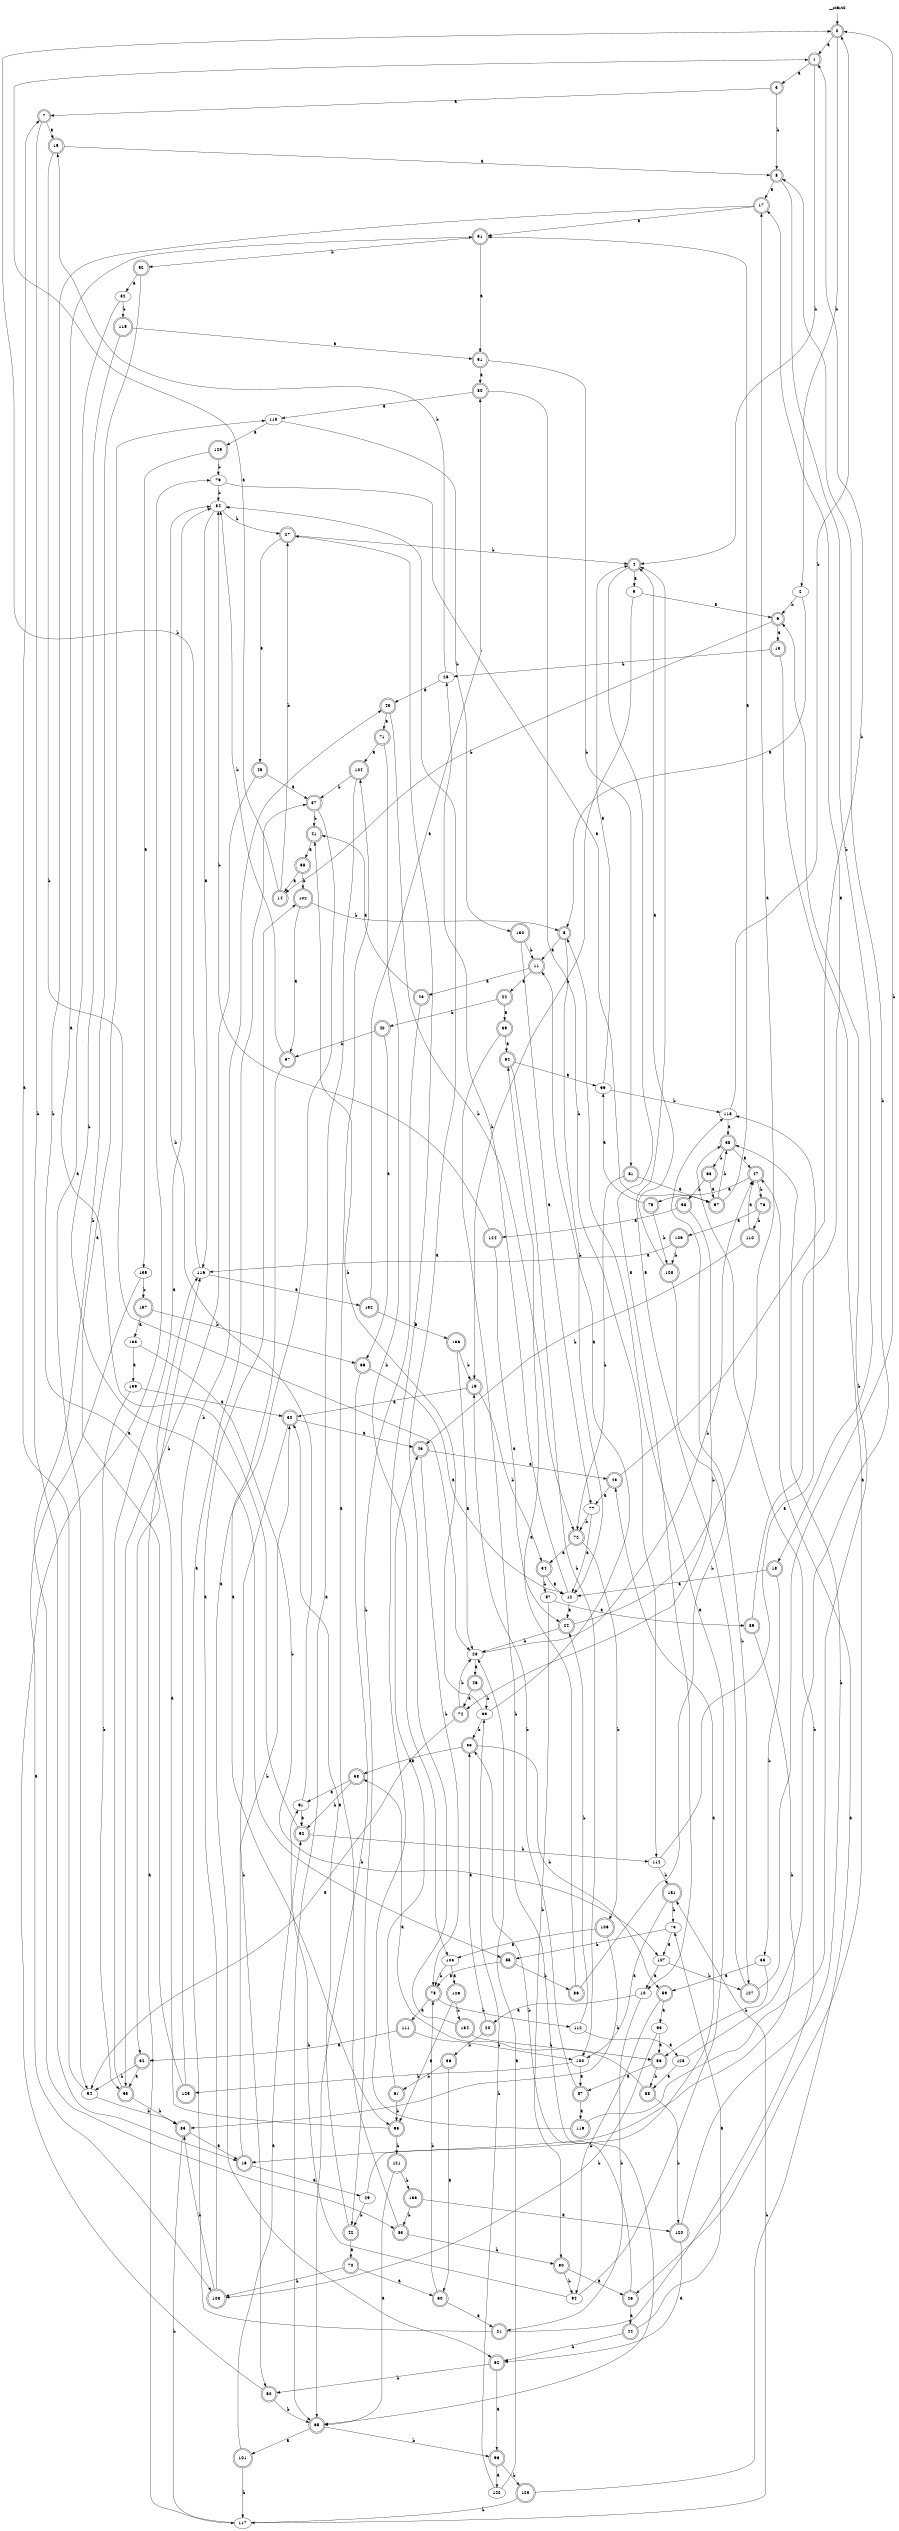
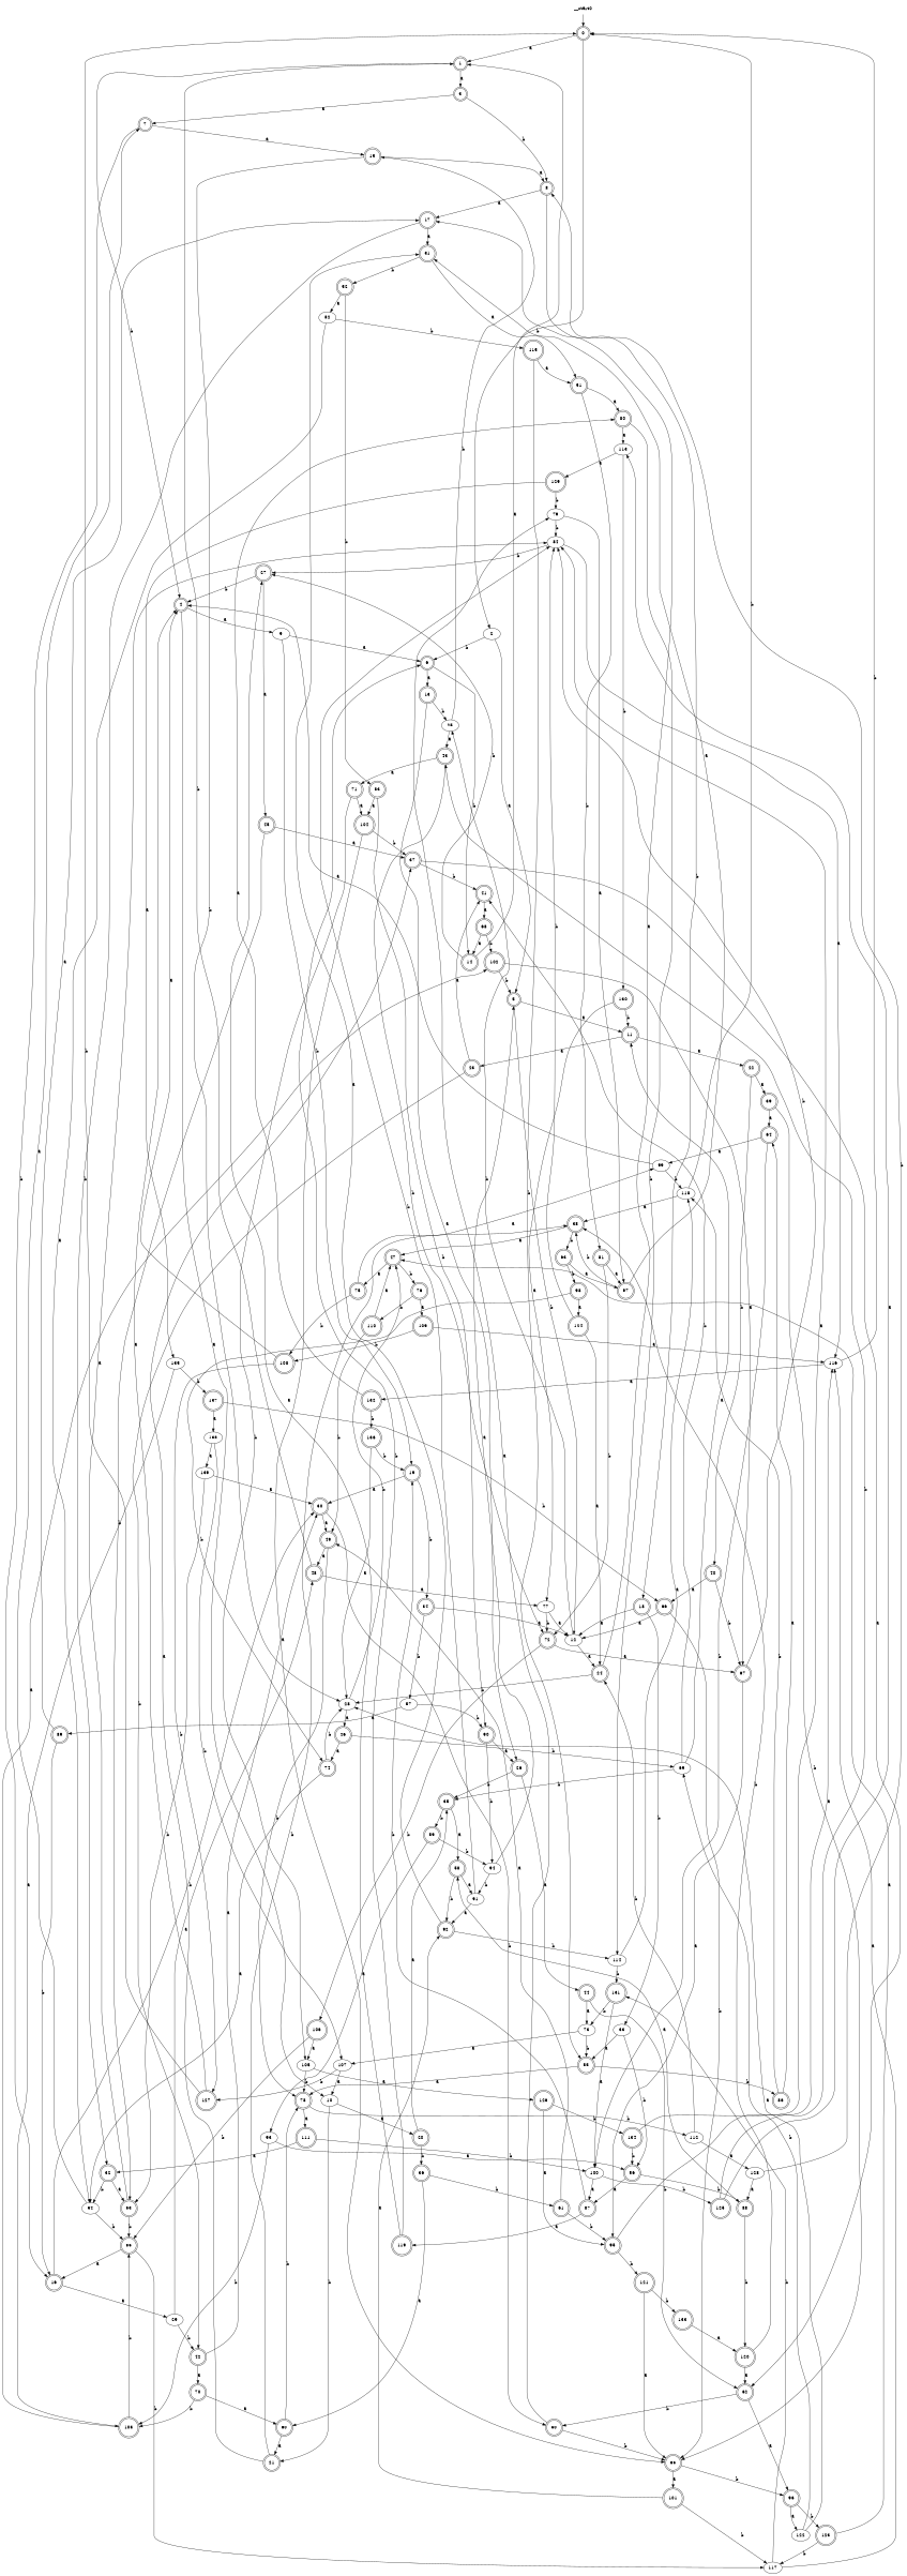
  digraph {
    node [shape=doublecircle]
    __start0 [shape=none]
    0
    1
    2 [shape=""]
    3
    4
    5
    6
    7
    8
    9 [shape=""]
    10 [shape=""]
    11
    12 [shape=""]
    13
    14
    15
    16
    17
    18
    19
    20
    21
    22
    23
    24
    25 [shape=""]
    26
    27
    28 [shape=""]
    29 [shape=""]
    30
    31
    32
    33 [shape=""]
    34
    35
    36
    37
    38
    39
    40
    41
    42
    43
    44
    45
    46
    47
    48
    49
    50
    51
    52
    53
    54 [shape=""]
    55
    56
    57 [shape=""]
    58
    59
    60
    61
    62
    63
    64
    65
    66
    67
    68
    70
    71
    72
    73 [shape=""]
    69 [shape=""]
    74
    75
    76
    77 [shape=""]
    78
    79 [shape=""]
    80
    81
    82 [shape=""]
    83
    84 [shape=""]
    85
    86
    87
    88
    89
    90
    91 [shape=""]
    92
    93 [shape=""]
    94 [shape=""]
    95
    96
    97
    98
    99 [shape=""]
    100 [shape=""]
    101
    102
    103
    104
    105 [shape=""]
    106
    107 [shape=""]
    108
    109
    110
    111
    112 [shape=""]
    113 [shape=ellipse]
    114 [shape=""]
    115
    116 [shape=""]
    117 [shape=""]
    118 [shape=""]
    119
    120
    121
    122 [shape=""]
    123
    124
    125
    126
    127
    128 [shape=""]
    129
    130
    131
    132
    133
    134
    135 [shape=""]
    136
    137
    138 [shape=""]
    139 [shape=""]
    __start0 -> 0
    0 -> 1 [label=a]
    0 -> 2 [label=b]
    1 -> 3 [label=a]
    1 -> 4 [label=b]
    2 -> 5 [label=a]
    2 -> 6 [label=b]
    3 -> 7 [label=a]
    3 -> 8 [label=b]
    4 -> 9 [label=a]
    4 -> 10 [label=a]
    5 -> 11 [label=a]
    5 -> 12 [label=b]
    6 -> 13 [label=a]
    6 -> 14 [label=b]
    7 -> 15 [label=a]
    7 -> 16 [label=b]
    8 -> 17 [label=a]
    8 -> 18 [label=b]
    9 -> 6 [label=a]
    9 -> 19 [label=b]
    10 -> 20 [label=a]
    10 -> 21 [label=b]
    11 -> 22 [label=a]
    11 -> 23 [label=a]
    12 -> 24 [label=a]
    12 -> 25 [label=b]
    13 -> 25 [label=b]
    13 -> 26 [label=a]
    14 -> 1 [label=a]
    14 -> 27 [label=b]
    15 -> 8 [label=a]
    15 -> 28 [label=b]
    16 -> 29 [label=a]
    16 -> 30 [label=b]
    17 -> 31 [label=a]
    17 -> 32 [label=b]
    18 -> 12 [label=a]
    18 -> 33 [label=b]
    19 -> 30 [label=a]
    19 -> 34 [label=b]
    20 -> 35 [label=a]
    20 -> 36 [label=b]
    21 -> 37 [label=a]
    21 -> 38 [label=b]
    22 -> 39 [label=a]
    22 -> 40 [label=b]
    23 -> 41 [label=a]
    23 -> 42 [label=b]
    24 -> 17 [label=a]
    24 -> 28 [label=b]
    25 -> 15 [label=b]
    25 -> 43 [label=a]
    26 -> 35 [label=b]
    26 -> 44 [label=a]
    27 -> 4 [label=b]
    27 -> 45 [label=a]
    28 -> 46 [label=a]
    28 -> 47 [label=b]
    29 -> 42 [label=b]
    29 -> 48 [label=a]
    30 -> 49 [label=a]
    30 -> 50 [label=b]
    31 -> 51 [label=a]
    31 -> 52 [label=b]
    32 -> 53 [label=a]
    32 -> 54 [label=b]
-   33 -> 59 [label=a]
+   33 -> 55 [label=a]
    33 -> 56 [label=b]
    34 -> 12 [label=a]
    34 -> 57 [label=b]
    35 -> 58 [label=a]
    35 -> 59 [label=b]
    36 -> 60 [label=a]
    36 -> 61 [label=b]
    37 -> 41 [label=b]
    37 -> 62 [label=a]
    38 -> 47 [label=a]
    38 -> 63 [label=b]
    39 -> 64 [label=a]
    39 -> 65 [label=b]
    40 -> 66 [label=a]
    40 -> 67 [label=b]
    41 -> 68 [label=a]
    42 -> 30 [label=a]
    42 -> 70 [label=a]
    43 -> 71 [label=a]
    43 -> 72 [label=b]
    44 -> 62 [label=b]
    44 -> 73 [label=a]
    45 -> 37 [label=a]
    45 -> 53 [label=b]
    46 -> 69 [label=b]
    46 -> 74 [label=a]
    47 -> 75 [label=a]
    47 -> 76 [label=b]
    48 -> 1 [label=b]
    48 -> 77 [label=a]
    49 -> 48 [label=a]
    49 -> 78 [label=b]
    50 -> 65 [label=b]
    50 -> 79 [label=a]
    51 -> 80 [label=a]
    51 -> 81 [label=b]
    52 -> 82 [label=a]
    52 -> 83 [label=b]
    53 -> 84 [label=a]
    53 -> 85 [label=b]
    54 -> 7 [label=a]
    54 -> 85 [label=b]
    55 -> 78 [label=a]
    55 -> 86 [label=b]
    56 -> 87 [label=a]
    56 -> 88 [label=b]
    57 -> 89 [label=a]
    57 -> 90 [label=b]
    58 -> 91 [label=a]
    58 -> 92 [label=b]
    59 -> 93 [label=a]
    59 -> 94 [label=b]
    60 -> 21 [label=a]
    60 -> 78 [label=b]
    61 -> 49 [label=a]
    61 -> 95 [label=b]
    62 -> 50 [label=b]
    62 -> 96 [label=a]
    63 -> 97 [label=a]
    63 -> 98 [label=b]
    64 -> 99 [label=a]
    64 -> 100 [label=b]
    65 -> 96 [label=b]
    65 -> 101 [label=a]
    66 -> 12 [label=a]
    66 -> 65 [label=b]
    67 -> 84 [label=b]
    67 -> 95 [label=a]
    68 -> 14 [label=a]
    68 -> 102 [label=b]
    70 -> 60 [label=a]
    70 -> 103 [label=b]
    71 -> 104 [label=a]
    71 -> 105 [label=b]
-   72 -> 34 [label=a]
+   72 -> 67 [label=a]
    72 -> 106 [label=b]
    73 -> 55 [label=b]
    73 -> 107 [label=a]
    69 -> 11 [label=a]
    69 -> 35 [label=b]
    69 -> 41 [label=b]
    74 -> 28 [label=b]
    74 -> 54 [label=a]
    75 -> 99 [label=a]
    75 -> 108 [label=b]
    76 -> 109 [label=a]
    76 -> 110 [label=b]
    77 -> 12 [label=a]
    77 -> 72 [label=b]
    78 -> 111 [label=a]
    78 -> 112 [label=b]
    79 -> 84 [label=b]
    79 -> 97 [label=a]
    80 -> 113 [label=a]
    80 -> 114 [label=b]
    81 -> 72 [label=b]
    81 -> 97 [label=a]
    82 -> 54 [label=a]
    82 -> 115 [label=b]
    83 -> 90 [label=b]
    83 -> 104 [label=a]
    84 -> 27 [label=b]
    84 -> 116 [label=a]
    85 -> 16 [label=a]
    85 -> 117 [label=b]
    86 -> 64 [label=a]
    86 -> 118 [label=b]
    87 -> 19 [label=b]
    87 -> 119 [label=a]
    88 -> 58 [label=a]
    88 -> 120 [label=b]
    89 -> 16 [label=b]
    89 -> 17 [label=a]
    90 -> 26 [label=a]
    90 -> 94 [label=b]
    91 -> 84 [label=b]
    91 -> 92 [label=a]
    92 -> 31 [label=a]
    92 -> 114 [label=b]
    93 -> 56 [label=a]
    93 -> 103 [label=b]
    94 -> 5 [label=a]
    94 -> 91 [label=b]
    95 -> 116 [label=a]
    95 -> 121 [label=b]
    96 -> 122 [label=a]
    96 -> 123 [label=b]
    97 -> 31 [label=a]
    97 -> 38 [label=b]
    98 -> 74 [label=b]
    98 -> 124 [label=a]
    99 -> 4 [label=a]
    99 -> 118 [label=b]
    100 -> 87 [label=a]
    100 -> 125 [label=b]
    101 -> 92 [label=a]
    101 -> 117 [label=b]
    102 -> 5 [label=b]
    102 -> 67 [label=a]
    103 -> 85 [label=b]
    103 -> 102 [label=a]
    104 -> 37 [label=b]
    104 -> 65 [label=a]
    105 -> 78 [label=b]
    105 -> 126 [label=a]
    106 -> 85 [label=b]
    106 -> 105 [label=a]
    107 -> 10 [label=a]
    107 -> 127 [label=b]
    108 -> 4 [label=a]
    108 -> 127 [label=b]
    109 -> 108 [label=b]
    109 -> 116 [label=a]
    110 -> 47 [label=a]
    110 -> 49 [label=b]
    111 -> 32 [label=a]
    111 -> 100 [label=b]
    112 -> 24 [label=b]
    112 -> 128 [label=a]
    113 -> 129 [label=a]
    113 -> 130 [label=b]
    114 -> 118 [label=a]
    114 -> 131 [label=b]
    115 -> 51 [label=a]
    115 -> 55 [label=b]
    116 -> 0 [label=b]
    116 -> 132 [label=a]
    117 -> 116 [label=a]
    117 -> 131 [label=b]
    118 -> 0 [label=b]
    118 -> 38 [label=a]
    119 -> 6 [label=b]
    119 -> 27 [label=a]
    120 -> 38 [label=b]
    120 -> 62 [label=a]
    121 -> 65 [label=a]
    121 -> 133 [label=b]
    122 -> 28 [label=a]
    122 -> 69 [label=b]
    123 -> 47 [label=a]
    123 -> 117 [label=b]
    124 -> 24 [label=a]
    124 -> 84 [label=b]
    125 -> 43 [label=b]
    125 -> 113 [label=a]
    126 -> 95 [label=a]
    126 -> 134 [label=b]
    127 -> 0 [label=b]
    127 -> 4 [label=a]
    128 -> 8 [label=b]
    128 -> 88 [label=a]
    129 -> 79 [label=b]
    129 -> 135 [label=a]
    130 -> 11 [label=b]
    130 -> 77 [label=a]
    131 -> 73 [label=b]
    131 -> 100 [label=a]
    132 -> 80 [label=a]
    132 -> 136 [label=b]
-   133 -> 83 [label=b]
    133 -> 120 [label=a]
    134 -> 56 [label=b]
    134 -> 84 [label=a]
    135 -> 103 [label=a]
    135 -> 137 [label=b]
    136 -> 19 [label=b]
    136 -> 28 [label=a]
    137 -> 66 [label=b]
    137 -> 138 [label=a]
    138 -> 107 [label=b]
    138 -> 139 [label=a]
    139 -> 30 [label=a]
    139 -> 53 [label=b]
  }
